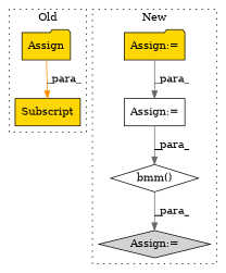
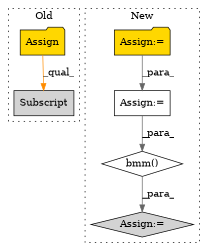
  digraph {
    node [a=68 fillcolor=lightgrey l=3 shape=box style=filled]
    edge [color=gray40]
-   n1 [a=63 fillcolor=gold l="22,0" label=Subscript s="1371,0"]
+   n1 [a=63 l="22,0" label=Subscript s="1371,0"]
    n2 [a=87 fillcolor=gold l=13 label=Assign s=1371 shape=folder]
    n3 [a=75 fillcolor=white l="10,1" label="bmm()" s="1535,1563" shape=diamond]
    n4 [fillcolor=white label="Assign:=" s=1479]
    n5 [label="Assign:=" s=1532 shape=diamond]
    n6 [fillcolor=gold label="Assign:=" s=1438 shape=folder]
    subgraph cluster_1 {
      label=Old
      style=dotted
      n1
      n2
    }
    subgraph cluster_2 {
      label=New
      style=dotted
      n3
      n4
      n5
      n6
    }
-   n2 -> n1 [color=darkorange label=_para_]
+   n2 -> n1 [color=darkorange label=_qual_]
    n3 -> n5 [label=_para_]
    n4 -> n3 [label=_para_]
    n6 -> n4 [label=_para_]
  }
